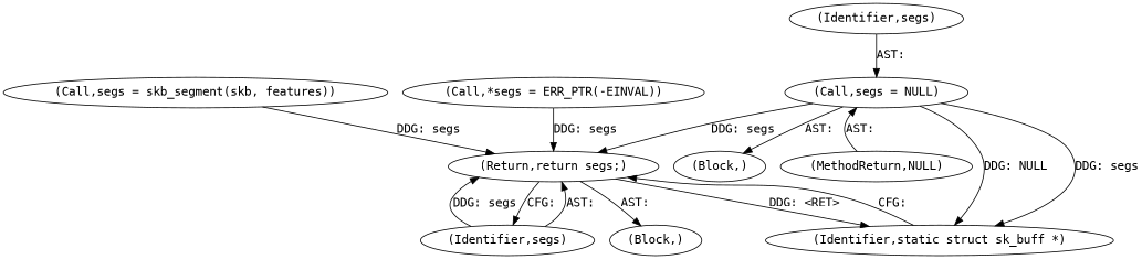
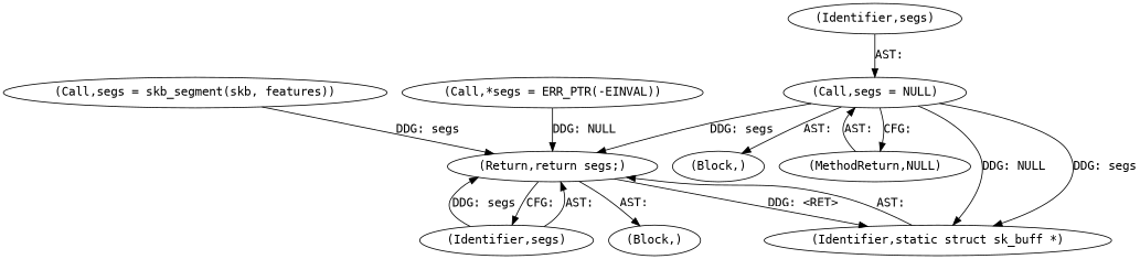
  digraph {
    fontname="DejaVu Sans Mono"
    node [fontname="DejaVu Sans Mono"]
    edge [fontname="DejaVu Sans Mono"]
    n1 [label="(Call,segs = NULL)"]
    n2 [label="(Return,return segs;)"]
    n3 [label="(Identifier,static struct sk_buff *)"]
    n4 [label="(Block,)"]
    n5 [label="(MethodReturn,NULL)"]
    n6 [label="(Identifier,segs)"]
    n7 [label="(Block,)"]
    n8 [label="(Call,segs = skb_segment(skb, features))"]
    n9 [label="(Call,*segs = ERR_PTR(-EINVAL))"]
    n10 [label="(Identifier,segs)"]
    n1 -> n2 [label="DDG: segs"]
    n1 -> n3 [label="DDG: segs"]
    n1 -> n3 [label="DDG: NULL"]
    n1 -> n4 [label="AST: "]
+   n1 -> n5 [label="CFG: "]
    n2 -> n3 [label="DDG: <RET>"]
    n2 -> n6 [label="CFG: "]
    n2 -> n7 [label="AST: "]
-   n3 -> n2 [label="CFG: "]
+   n3 -> n2 [label="AST: "]
    n5 -> n1 [label="AST: "]
    n6 -> n2 [label="AST: "]
    n6 -> n2 [label="DDG: segs"]
    n8 -> n2 [label="DDG: segs"]
-   n9 -> n2 [label="DDG: segs"]
+   n9 -> n2 [label="DDG: NULL"]
    n10 -> n1 [label="AST: "]
  }
